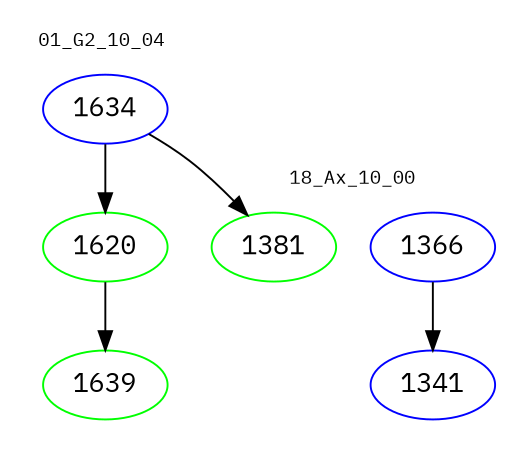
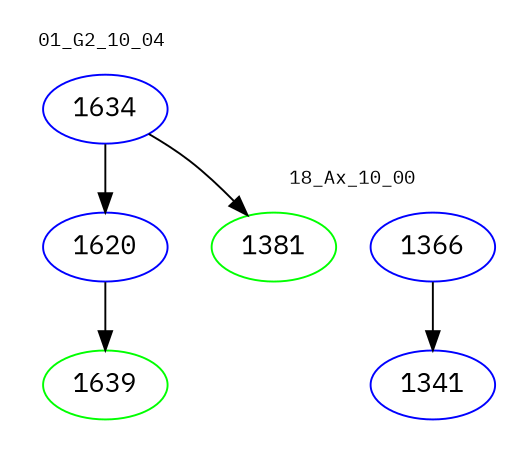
  digraph {
    fontname="IBM Plex Mono"
    node [color=blue fontname="IBM Plex Mono"]
    edge [color=black fontname="IBM Plex Mono"]
    n1 [label=1366]
    n2 [label=1341]
    n3 [color=green label=1381]
    n4 [label=1634]
-   n5 [color=green label=1620]
+   n5 [label=1620]
    n6 [color=green label=1639]
    subgraph cluster_1 {
      color=white
      fontsize=10
      label="18_Ax_10_00"
      n1
      n2
      n3
    }
    subgraph cluster_2 {
      color=white
      fontsize=10
      label="01_G2_10_04"
      n4
      n5
      n6
    }
    n1 -> n2
    n4 -> n3
    n4 -> n5
    n5 -> n6
  }
